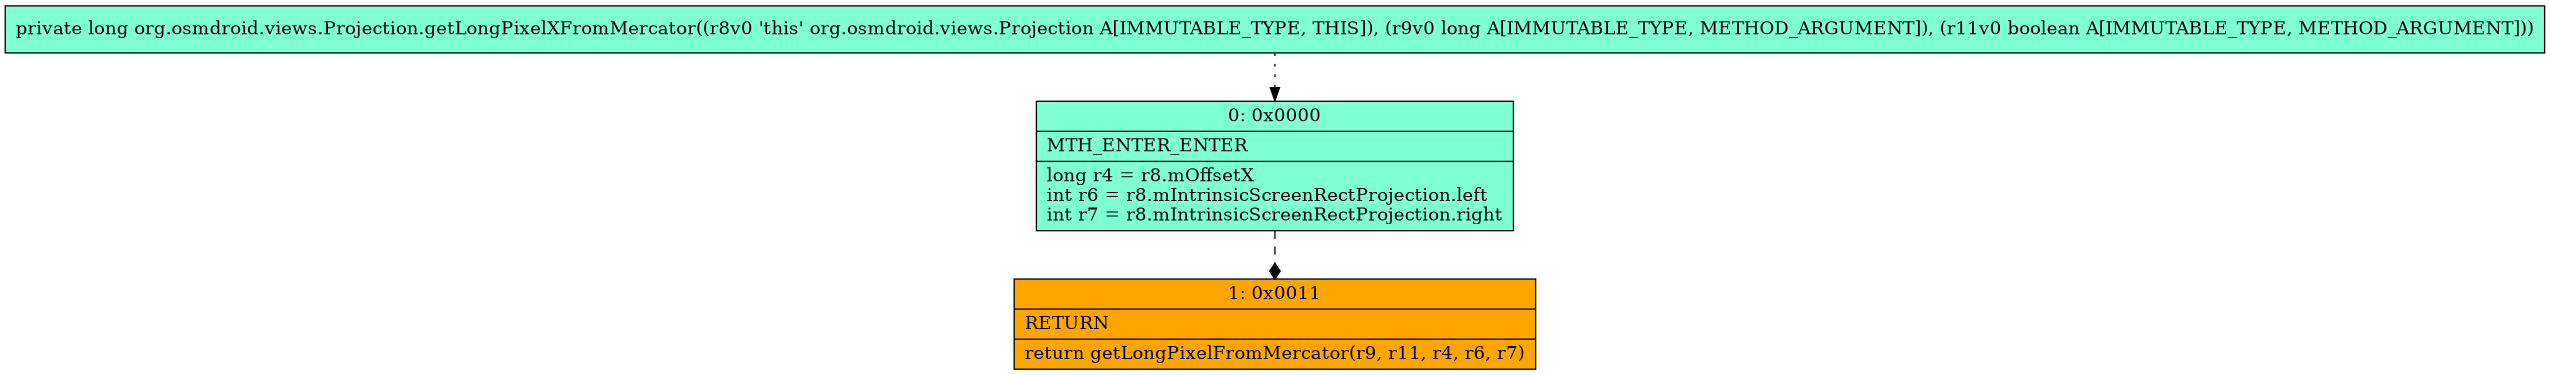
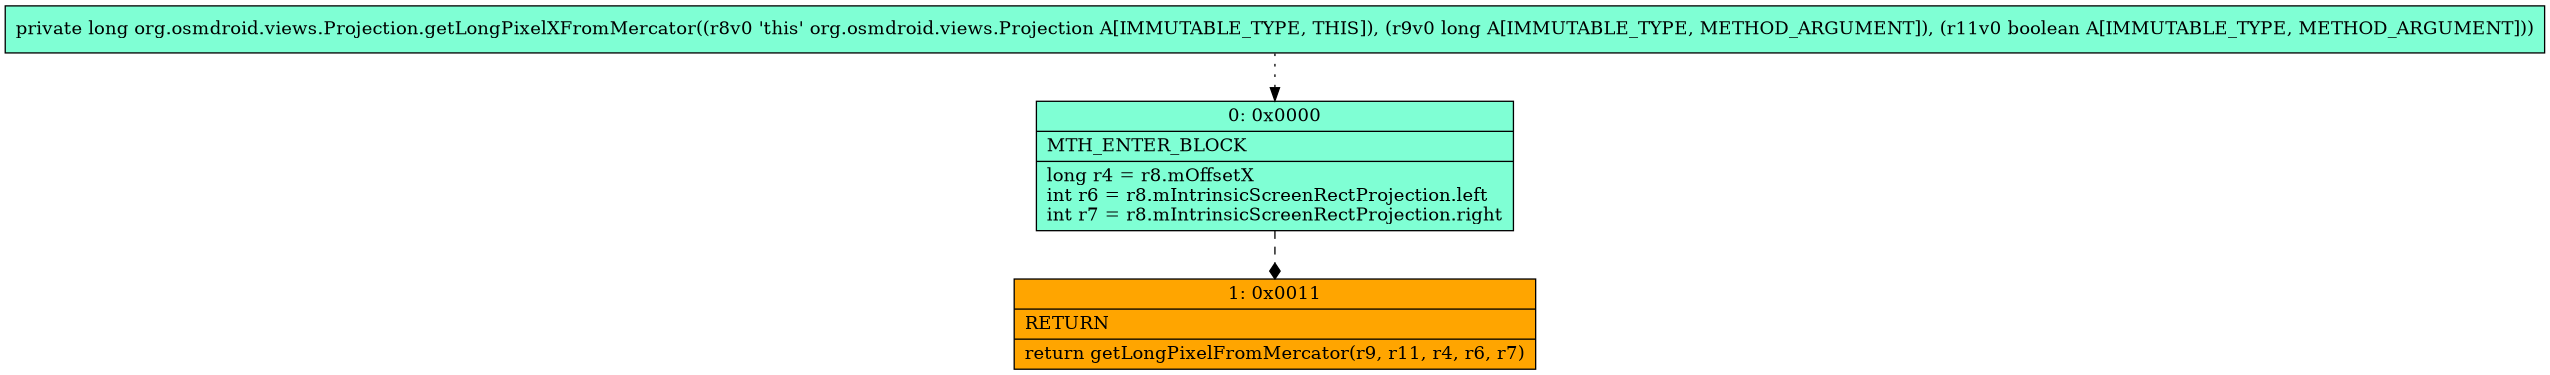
  digraph {
    node [shape=record style=filled fillcolor=aquamarine]
-   n1 [label="{0\:\ 0x0000|MTH_ENTER_ENTER\l|long r4 = r8.mOffsetX\lint r6 = r8.mIntrinsicScreenRectProjection.left\lint r7 = r8.mIntrinsicScreenRectProjection.right\l}"]
+   n1 [label="{0\:\ 0x0000|MTH_ENTER_BLOCK\l|long r4 = r8.mOffsetX\lint r6 = r8.mIntrinsicScreenRectProjection.left\lint r7 = r8.mIntrinsicScreenRectProjection.right\l}"]
    n2 [label="{1\:\ 0x0011|RETURN\l|return getLongPixelFromMercator(r9, r11, r4, r6, r7)\l}" fillcolor=orange]
    n3 [label="{private long org.osmdroid.views.Projection.getLongPixelXFromMercator((r8v0 'this' org.osmdroid.views.Projection A[IMMUTABLE_TYPE, THIS]), (r9v0 long A[IMMUTABLE_TYPE, METHOD_ARGUMENT]), (r11v0 boolean A[IMMUTABLE_TYPE, METHOD_ARGUMENT])) }"]
    n1 -> n2 [style=dashed arrowhead=diamond]
    n3 -> n1 [style=dotted arrowhead=normal]
  }
